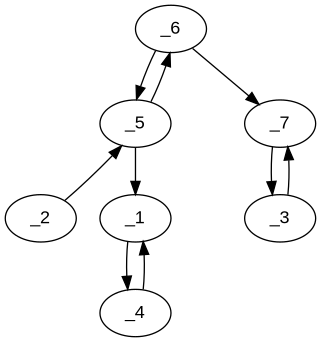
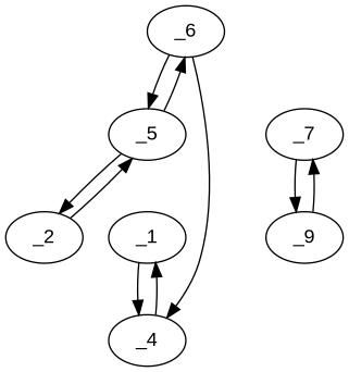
  digraph {
    fontname="Liberation Sans"
    node [fontname="Liberation Sans" y=112.000000]
    edge [fontname="Liberation Sans" orient=0.000000]
    _1 [x=34.000000]
    _4 [x=42.000000 y=132.000000]
    _2 [x=96.000000]
    _5 [x=94.000000 y=98.000000]
    _6 [x=78.000000 y=98.000000]
    _7 [x=63.000000 y=106.000000]
-   _3 [x=59.000000 y=124.000000]
+   _3 [x=59.000000 y=124.000000 label=_9]
    _1 -> _4 [angle=1.190290 orient=0.928477]
    _4 -> _1 [angle=-1.951303 orient=-0.928477]
    _2 -> _5 [angle=-1.712693 orient=-0.989949]
-   _5 -> _1 [angle=1.428899 orient=0.989949]
+   _5 -> _2 [angle=1.428899 orient=0.989949]
    _5 -> _6 [angle=3.141593]
    _6 -> _5 [angle=0.000000]
-   _6 -> _7 [angle=2.651635 orient=0.470588]
+   _6 -> _4 [angle=2.651635 orient=0.470588]
    _7 -> _3 [angle=1.789465 orient=0.976187]
    _3 -> _7 [angle=-1.352127 orient=-0.976187]
  }
